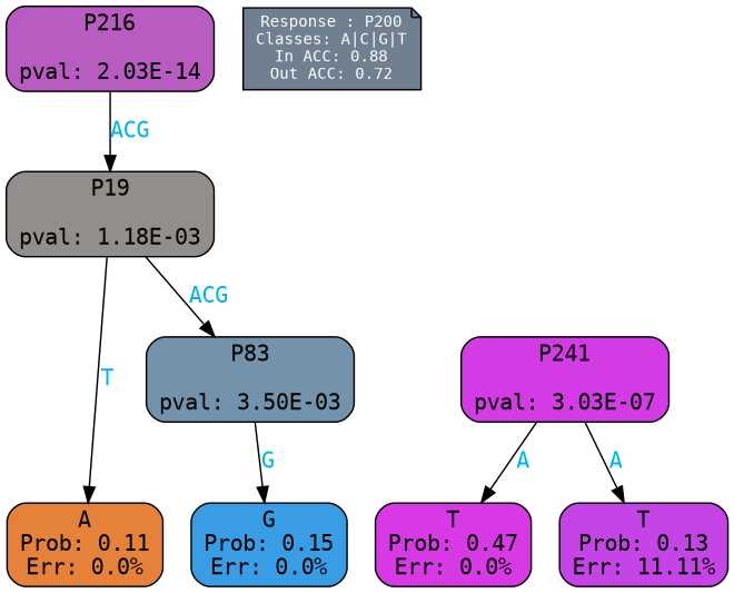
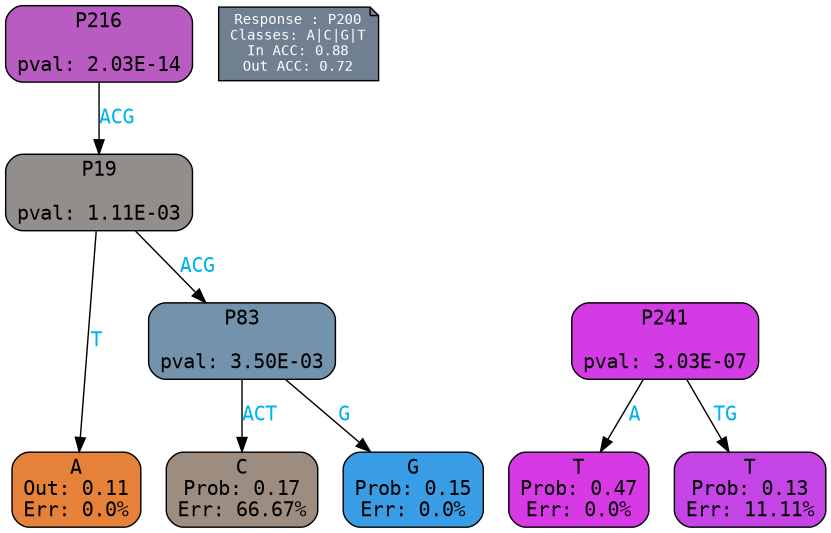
  digraph {
    fontname="DejaVu Sans Mono"
    ranksep=equally
    splines=polylines
    node [color=black fontname="DejaVu Sans Mono" shape=box style="filled, rounded"]
    edge [fontcolor=deepskyblue2 fontname="DejaVu Sans Mono"]
+   n1 [fillcolor="#9d8c80" label="C\nProb: 0.17\nErr: 66.67%"]
    n2 [fillcolor="#399de5" label="G\nProb: 0.15\nErr: 0.0%"]
-   n3 [fillcolor="#e58139" label="A\nProb: 0.11\nErr: 0.0%"]
+   n3 [fillcolor="#e58139" label="A\nOut: 0.11\nErr: 0.0%"]
    n4 [fillcolor="#d739e5" label="T\nProb: 0.47\nErr: 0.0%"]
    n5 [fillcolor="#c544e5" label="T\nProb: 0.13\nErr: 11.11%"]
    n6 [align=left fillcolor=slategray fontcolor=white fontsize=10 label="Response : P200\nClasses: A|C|G|T\nIn ACC: 0.88\nOut ACC: 0.72\n" shape=note style=filled]
    n7 [fillcolor="#b95cc1" label="P216\n\npval: 2.03E-14"]
-   n8 [fillcolor="#918e8c" label="P19\n\npval: 1.18E-03"]
+   n8 [fillcolor="#918e8c" label="P19\n\npval: 1.11E-03"]
    n9 [fillcolor="#7293ab" label="P83\n\npval: 3.50E-03"]
    n10 [fillcolor="#d33be5" label="P241\n\npval: 3.03E-07"]
    subgraph sub_1 {
      rank=same
+     n1
      n2
      n3
      n4
      n5
    }
    subgraph sub_2 {
      rank=same
      n6
      n7
    }
    n7 -> n8 [label=ACG]
    n8 -> n3 [label=T]
    n8 -> n9 [label=ACG]
+   n9 -> n1 [label=ACT]
    n9 -> n2 [label=G]
    n10 -> n4 [label=A]
-   n10 -> n5 [label=A]
+   n10 -> n5 [label=TG]
  }
